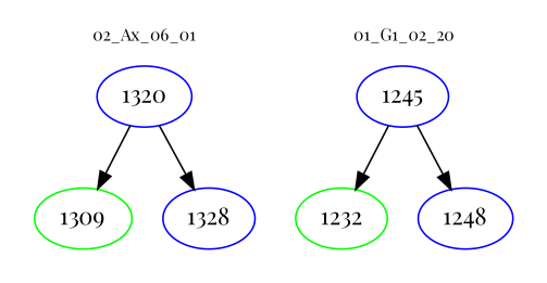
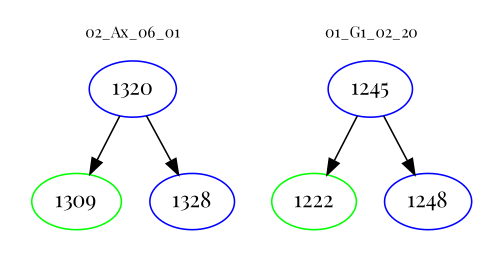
  digraph {
    fontname="Playfair Display"
    node [color=blue fontname="Playfair Display"]
    edge [color=black fontname="Playfair Display"]
    n1 [label=1320]
    n2 [color=green label=1309]
    n3 [label=1328]
    n4 [label=1245]
-   n5 [color=green label=1232]
+   n5 [color=green label=1222]
    n6 [label=1248]
    subgraph cluster_1 {
      color=white
      fontsize=10
      label="02_Ax_06_01"
      n1
      n2
      n3
    }
    subgraph cluster_2 {
      color=white
      fontsize=10
      label="01_G1_02_20"
      n4
      n5
      n6
    }
    n1 -> n2
    n1 -> n3
    n4 -> n5
    n4 -> n6
  }
